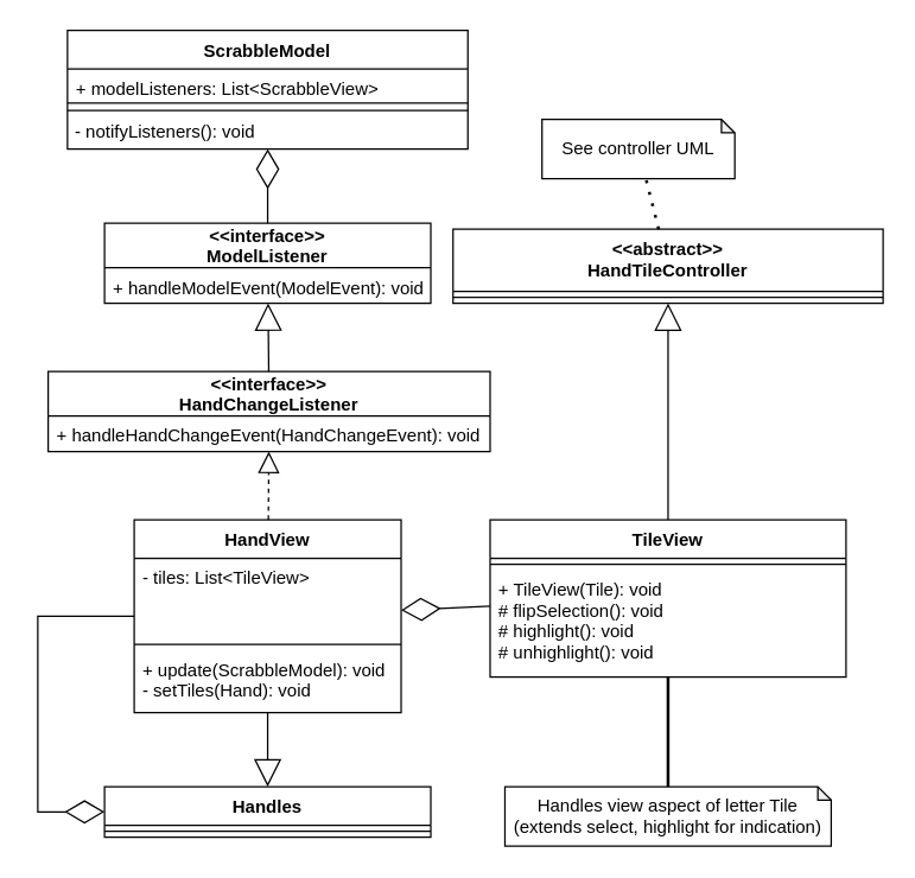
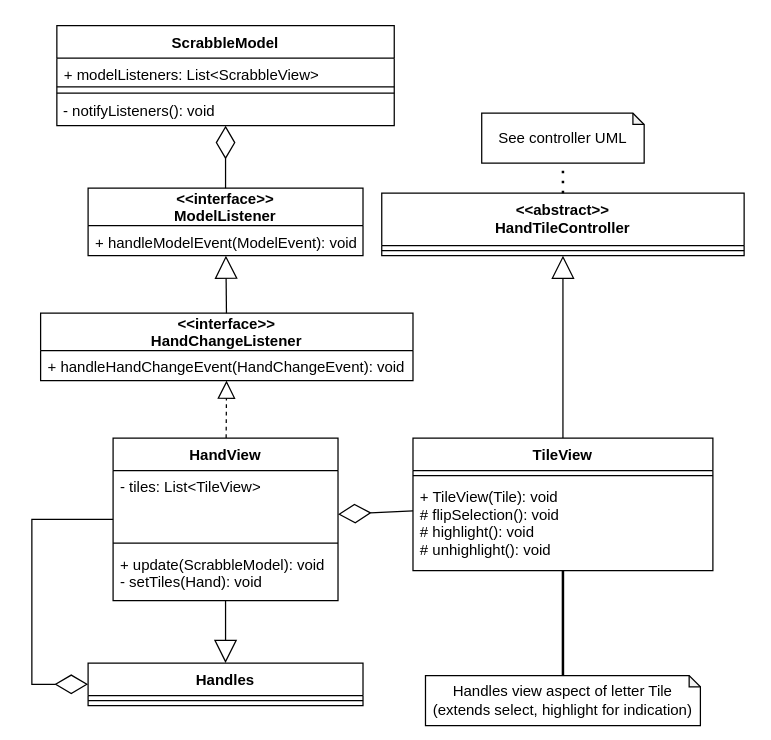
  <mxCell id="0" />
  <mxCell id="1" parent="0" />
  <mxCell id="2" value="HandView" style="swimlane;fontStyle=1;align=center;verticalAlign=top;childLayout=stackLayout;horizontal=1;startSize=26;horizontalStack=0;resizeParent=1;resizeParentMax=0;resizeLast=0;collapsible=1;marginBottom=0;" parent="1" vertex="1"><mxGeometry x="85" y="350" width="180" height="130" as="geometry" /></mxCell>
  <mxCell id="3" value="- tiles: List&lt;TileView&gt;&#10;" style="text;strokeColor=none;fillColor=none;align=left;verticalAlign=top;spacingLeft=4;spacingRight=4;overflow=hidden;rotatable=0;points=[[0,0.5],[1,0.5]];portConstraint=eastwest;" parent="2" vertex="1"><mxGeometry y="26" width="180" height="54" as="geometry" /></mxCell>
  <mxCell id="4" value="" style="line;strokeWidth=1;fillColor=none;align=left;verticalAlign=middle;spacingTop=-1;spacingLeft=3;spacingRight=3;rotatable=0;labelPosition=right;points=[];portConstraint=eastwest;" parent="2" vertex="1"><mxGeometry y="80" width="180" height="8" as="geometry" /></mxCell>
  <mxCell id="5" value="+ update(ScrabbleModel): void&#10;- setTiles(Hand): void" style="text;strokeColor=none;fillColor=none;align=left;verticalAlign=top;spacingLeft=4;spacingRight=4;overflow=hidden;rotatable=0;points=[[0,0.5],[1,0.5]];portConstraint=eastwest;" parent="2" vertex="1"><mxGeometry y="88" width="180" height="42" as="geometry" /></mxCell>
  <mxCell id="6" value="&lt;&lt;interface&gt;&gt;&#10;ModelListener" style="swimlane;fontStyle=1;childLayout=stackLayout;horizontal=1;startSize=30;fillColor=none;horizontalStack=0;resizeParent=1;resizeParentMax=0;resizeLast=0;collapsible=1;marginBottom=0;" parent="1" vertex="1"><mxGeometry x="65" y="150" width="220" height="54" as="geometry" /></mxCell>
  <mxCell id="7" value="+ handleModelEvent(ModelEvent): void" style="text;strokeColor=none;fillColor=none;align=left;verticalAlign=top;spacingLeft=4;spacingRight=4;overflow=hidden;rotatable=0;points=[[0,0.5],[1,0.5]];portConstraint=eastwest;fontStyle=0" parent="6" vertex="1"><mxGeometry y="30" width="220" height="24" as="geometry" /></mxCell>
  <mxCell id="8" value="ScrabbleModel" style="swimlane;fontStyle=1;align=center;verticalAlign=top;childLayout=stackLayout;horizontal=1;startSize=26;horizontalStack=0;resizeParent=1;resizeParentMax=0;resizeLast=0;collapsible=1;marginBottom=0;" parent="1" vertex="1"><mxGeometry x="40" y="20" width="270" height="80" as="geometry" /></mxCell>
  <mxCell id="9" value="+ modelListeners: List&lt;ScrabbleView&gt;" style="text;strokeColor=none;fillColor=none;align=left;verticalAlign=top;spacingLeft=4;spacingRight=4;overflow=hidden;rotatable=0;points=[[0,0.5],[1,0.5]];portConstraint=eastwest;" parent="8" vertex="1"><mxGeometry y="26" width="270" height="22" as="geometry" /></mxCell>
  <mxCell id="10" value="" style="line;strokeWidth=1;fillColor=none;align=left;verticalAlign=middle;spacingTop=-1;spacingLeft=3;spacingRight=3;rotatable=0;labelPosition=right;points=[];portConstraint=eastwest;" parent="8" vertex="1"><mxGeometry y="48" width="270" height="2" as="geometry" /></mxCell>
  <mxCell id="11" value="" style="line;strokeWidth=1;fillColor=none;align=left;verticalAlign=middle;spacingTop=-1;spacingLeft=3;spacingRight=3;rotatable=0;labelPosition=right;points=[];portConstraint=eastwest;" parent="8" vertex="1"><mxGeometry y="50" width="270" height="8" as="geometry" /></mxCell>
  <mxCell id="12" value="&lt;span&gt;&amp;nbsp;-&amp;nbsp;&lt;/span&gt;notifyListeners&lt;span&gt;(): void&lt;br&gt;&lt;/span&gt;" style="text;html=1;strokeColor=none;fillColor=none;align=left;verticalAlign=middle;whiteSpace=wrap;rounded=0;" parent="8" vertex="1"><mxGeometry y="58" width="270" height="22" as="geometry" /></mxCell>
  <mxCell id="13" value="" style="endArrow=diamondThin;endFill=0;endSize=24;html=1;rounded=0;" parent="1" source="6" target="8" edge="1"><mxGeometry width="160" relative="1" as="geometry"><mxPoint x="-90" y="-20" as="sourcePoint" /><mxPoint x="70" y="-20" as="targetPoint" /></mxGeometry></mxCell>
  <mxCell id="14" value="TileView" style="swimlane;fontStyle=1;align=center;verticalAlign=top;childLayout=stackLayout;horizontal=1;startSize=26;horizontalStack=0;resizeParent=1;resizeParentMax=0;resizeLast=0;collapsible=1;marginBottom=0;" parent="1" vertex="1"><mxGeometry x="325" y="350" width="240" height="106" as="geometry" /></mxCell>
  <mxCell id="15" value="" style="line;strokeWidth=1;fillColor=none;align=left;verticalAlign=middle;spacingTop=-1;spacingLeft=3;spacingRight=3;rotatable=0;labelPosition=right;points=[];portConstraint=eastwest;" parent="14" vertex="1"><mxGeometry y="26" width="240" height="8" as="geometry" /></mxCell>
  <mxCell id="16" value="+ TileView(Tile): void&#10;# flipSelection(): void&#10;# highlight(): void&#10;# unhighlight(): void" style="text;strokeColor=none;fillColor=none;align=left;verticalAlign=top;spacingLeft=4;spacingRight=4;overflow=hidden;rotatable=0;points=[[0,0.5],[1,0.5]];portConstraint=eastwest;spacingBottom=-1;" parent="14" vertex="1"><mxGeometry y="34" width="240" height="72" as="geometry" /></mxCell>
  <mxCell id="17" value="" style="endArrow=block;endSize=16;endFill=0;html=1;rounded=0;" parent="1" source="14" target="20" edge="1"><mxGeometry width="160" relative="1" as="geometry"><mxPoint x="165" y="-26" as="sourcePoint" /><mxPoint x="455" y="-62" as="targetPoint" /></mxGeometry></mxCell>
  <mxCell id="18" value="" style="endArrow=diamondThin;endFill=0;endSize=24;html=1;rounded=0;" parent="1" source="14" target="2" edge="1"><mxGeometry width="160" relative="1" as="geometry"><mxPoint x="90" y="-10.48" as="sourcePoint" /><mxPoint x="40" y="-9.08" as="targetPoint" /></mxGeometry></mxCell>
  <mxCell id="19" value="" style="endArrow=block;dashed=1;endFill=0;endSize=12;html=1;rounded=0;" parent="1" source="2" target="26" edge="1"><mxGeometry width="160" relative="1" as="geometry"><mxPoint x="150" y="90" as="sourcePoint" /><mxPoint x="170" y="270" as="targetPoint" /></mxGeometry></mxCell>
  <mxCell id="20" value="&lt;&lt;abstract&gt;&gt;&#10;HandTileController" style="swimlane;fontStyle=1;align=center;verticalAlign=top;childLayout=stackLayout;horizontal=1;startSize=42;horizontalStack=0;resizeParent=1;resizeParentMax=0;resizeLast=0;collapsible=1;marginBottom=0;" parent="1" vertex="1"><mxGeometry x="300" y="154" width="290" height="50" as="geometry" /></mxCell>
  <mxCell id="21" value="" style="line;strokeWidth=1;fillColor=none;align=left;verticalAlign=middle;spacingTop=-1;spacingLeft=3;spacingRight=3;rotatable=0;labelPosition=right;points=[];portConstraint=eastwest;" parent="20" vertex="1"><mxGeometry y="42" width="290" height="8" as="geometry" /></mxCell>
  <mxCell id="22" value="" style="endArrow=none;dashed=1;html=1;dashPattern=1 3;strokeWidth=2;rounded=0;" parent="1" source="20" target="23" edge="1"><mxGeometry width="50" height="50" relative="1" as="geometry"><mxPoint x="165" y="94" as="sourcePoint" /><mxPoint x="439.673" y="124" as="targetPoint" /></mxGeometry></mxCell>
- <mxCell id="23" value="See controller UML" style="shape=note;whiteSpace=wrap;html=1;backgroundOutline=1;darkOpacity=0.05;size=9;" parent="1" vertex="1"><mxGeometry x="360" y="80" width="130" height="40" as="geometry" /></mxCell>
- <mxCell id="24" value="Handles view aspect of letter Tile (extends select, highlight for indication)" style="shape=note;whiteSpace=wrap;html=1;backgroundOutline=1;darkOpacity=0.05;size=9;" parent="1" vertex="1"><mxGeometry x="335" y="530" width="220" height="40" as="geometry" /></mxCell>
+ <mxCell id="23" value="See controller UML" style="shape=note;whiteSpace=wrap;html=1;backgroundOutline=1;darkOpacity=0.05;size=9;" parent="1" vertex="1"><mxGeometry x="380" y="90" width="130" height="40" as="geometry" /></mxCell>
+ <mxCell id="24" value="Handles view aspect of letter Tile (extends select, highlight for indication)" style="shape=note;whiteSpace=wrap;html=1;backgroundOutline=1;darkOpacity=0.05;size=9;" parent="1" vertex="1"><mxGeometry x="335" y="540" width="220" height="40" as="geometry" /></mxCell>
  <mxCell id="25" value="" style="endArrow=none;dashed=0;html=1;dashPattern=1 3;strokeWidth=2;rounded=0;" parent="1" source="24" target="14" edge="1"><mxGeometry width="50" height="50" relative="1" as="geometry"><mxPoint x="165" y="194" as="sourcePoint" /><mxPoint x="215" y="144" as="targetPoint" /></mxGeometry></mxCell>
  <mxCell id="26" value="&lt;&lt;interface&gt;&gt;&#10;HandChangeListener" style="swimlane;fontStyle=1;childLayout=stackLayout;horizontal=1;startSize=30;fillColor=none;horizontalStack=0;resizeParent=1;resizeParentMax=0;resizeLast=0;collapsible=1;marginBottom=0;" parent="1" vertex="1"><mxGeometry x="27" y="250" width="298" height="54" as="geometry" /></mxCell>
  <mxCell id="27" value="+ handleHandChangeEvent(HandChangeEvent): void" style="text;strokeColor=none;fillColor=none;align=left;verticalAlign=top;spacingLeft=4;spacingRight=4;overflow=hidden;rotatable=0;points=[[0,0.5],[1,0.5]];portConstraint=eastwest;fontStyle=0" parent="26" vertex="1"><mxGeometry y="30" width="298" height="24" as="geometry" /></mxCell>
  <mxCell id="28" value="" style="endArrow=block;endSize=16;endFill=0;html=1;rounded=0;" parent="1" source="26" target="6" edge="1"><mxGeometry width="160" relative="1" as="geometry"><mxPoint x="455" y="330" as="sourcePoint" /><mxPoint x="455" y="214" as="targetPoint" /></mxGeometry></mxCell>
  <mxCell id="29" value="Handles" style="swimlane;fontStyle=1;align=center;verticalAlign=top;childLayout=stackLayout;horizontal=1;startSize=26;horizontalStack=0;resizeParent=1;resizeParentMax=0;resizeLast=0;collapsible=1;marginBottom=0;" vertex="1" parent="1"><mxGeometry x="65" y="530" width="220" height="34" as="geometry" /></mxCell>
  <mxCell id="30" value="" style="line;strokeWidth=1;fillColor=none;align=left;verticalAlign=middle;spacingTop=-1;spacingLeft=3;spacingRight=3;rotatable=0;labelPosition=right;points=[];portConstraint=eastwest;" vertex="1" parent="29"><mxGeometry y="26" width="220" height="8" as="geometry" /></mxCell>
  <mxCell id="31" value="" style="endArrow=block;endSize=16;endFill=0;html=1;rounded=0;" edge="1" parent="1" source="2" target="29"><mxGeometry width="160" relative="1" as="geometry"><mxPoint x="455" y="360" as="sourcePoint" /><mxPoint x="455" y="214" as="targetPoint" /></mxGeometry></mxCell>
  <mxCell id="32" value="" style="endArrow=diamondThin;endFill=0;endSize=24;html=1;rounded=0;" edge="1" parent="1" source="2" target="29"><mxGeometry width="160" relative="1" as="geometry"><mxPoint x="335" y="413.889" as="sourcePoint" /><mxPoint x="20" y="510" as="targetPoint" /><Array as="points"><mxPoint x="20" y="415" /><mxPoint x="20" y="547" /></Array></mxGeometry></mxCell>
